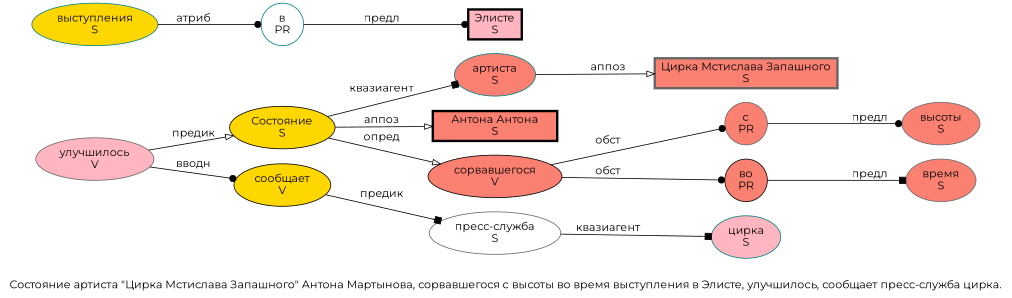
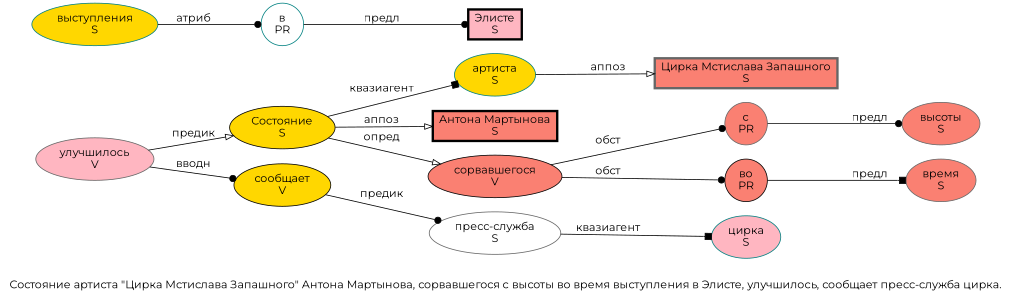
  digraph {
    fontname=Montserrat
    label="Состояние артиста \"Цирка Мстислава Запашного\" Антона Мартынова, сорвавшегося с высоты во время выступления в Элисте, улучшилось, сообщает пресс-служба цирка."
    rankdir=LR
    node [color=black fillcolor=salmon fontname=Montserrat penwidth=1 shape=ellipse style=filled]
    edge [arrowhead=dot fontname=Montserrat]
    n1 [fillcolor=gold label="Состояние\nS"]
-   n2 [color=teal label="артиста\nS"]
-   n3 [label="Антона Антона\nS" penwidth=3 shape=box]
+   n2 [color=teal fillcolor=gold label="артиста\nS"]
+   n3 [label="Антона Мартынова\nS" penwidth=3 shape=box]
    n4 [label="сорвавшегося\nV"]
    n5 [color=gray40 label="Цирка Мстислава Запашного\nS" penwidth=3 shape=box]
    n6 [color=gray40 label="с\nPR"]
    n7 [label="во\nPR"]
    n8 [color=gray40 label="высоты\nS"]
    n9 [color=gray40 label="время\nS"]
    n10 [color=teal fillcolor=gold label="выступления\nS"]
    n11 [color=teal fillcolor=white label="в\nPR"]
    n12 [fillcolor=lightpink label="Элисте\nS" penwidth=3 shape=box]
    n13 [color=gray40 fillcolor=lightpink label="улучшилось\nV"]
    n14 [fillcolor=gold label="сообщает\nV"]
    n15 [color=gray40 fillcolor=white label="пресс-служба\nS"]
    n16 [color=teal fillcolor=lightpink label="цирка\nS"]
    n1 -> n2 [arrowhead=box label="квазиагент"]
    n1 -> n3 [arrowhead=onormal label="аппоз"]
    n1 -> n4 [arrowhead=onormal label="опред"]
    n2 -> n5 [arrowhead=onormal label="аппоз"]
    n4 -> n6 [label="обст"]
    n4 -> n7 [label="обст"]
    n6 -> n8 [label="предл"]
    n7 -> n9 [arrowhead=box label="предл"]
    n10 -> n11 [label="атриб"]
    n11 -> n12 [label="предл"]
    n13 -> n1 [arrowhead=onormal label="предик"]
    n13 -> n14 [label="вводн"]
-   n14 -> n15 [arrowhead=box label="предик"]
+   n14 -> n15 [label="предик"]
    n15 -> n16 [arrowhead=box label="квазиагент"]
  }
